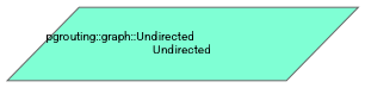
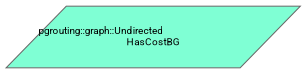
  digraph {
    rankdir=TB
    fontname=Roboto
-   n1 [color=grey40 fillcolor=aquamarine fontname=Roboto fontsize=10 height=0.2 label="pgrouting::graph::Undirected\lUndirected" shape=parallelogram style=filled width=0.4]
+   n1 [color=grey40 fillcolor=aquamarine fontname=Roboto fontsize=10 height=0.2 label="pgrouting::graph::Undirected\lHasCostBG" shape=parallelogram style=filled width=0.4]
  }
